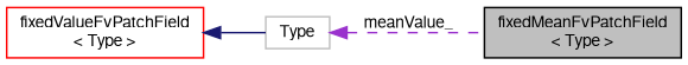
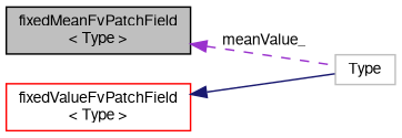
  digraph {
    rankdir=LR
    node [fontname=FreeSans fontsize=10 shape=record]
    edge [dir=back fontname=FreeSans fontsize=10 labelfontname=FreeSans labelfontsize=10]
    n1 [color=black fillcolor=grey75 fontcolor=black height=0.2 label="fixedMeanFvPatchField\l\< Type \>" style=filled width=0.4]
    n2 [color=red height=0.2 label="fixedValueFvPatchField\l\< Type \>" width=0.4]
    n3 [color=grey75 height=0.2 label=Type width=0.4]
    n2 -> n3 [color=midnightblue style=solid]
-   n3 -> n1 [color=darkorchid3 label=" meanValue_" style=dashed]
+   n1 -> n3 [color=darkorchid3 label=" meanValue_" style=dashed]
  }
